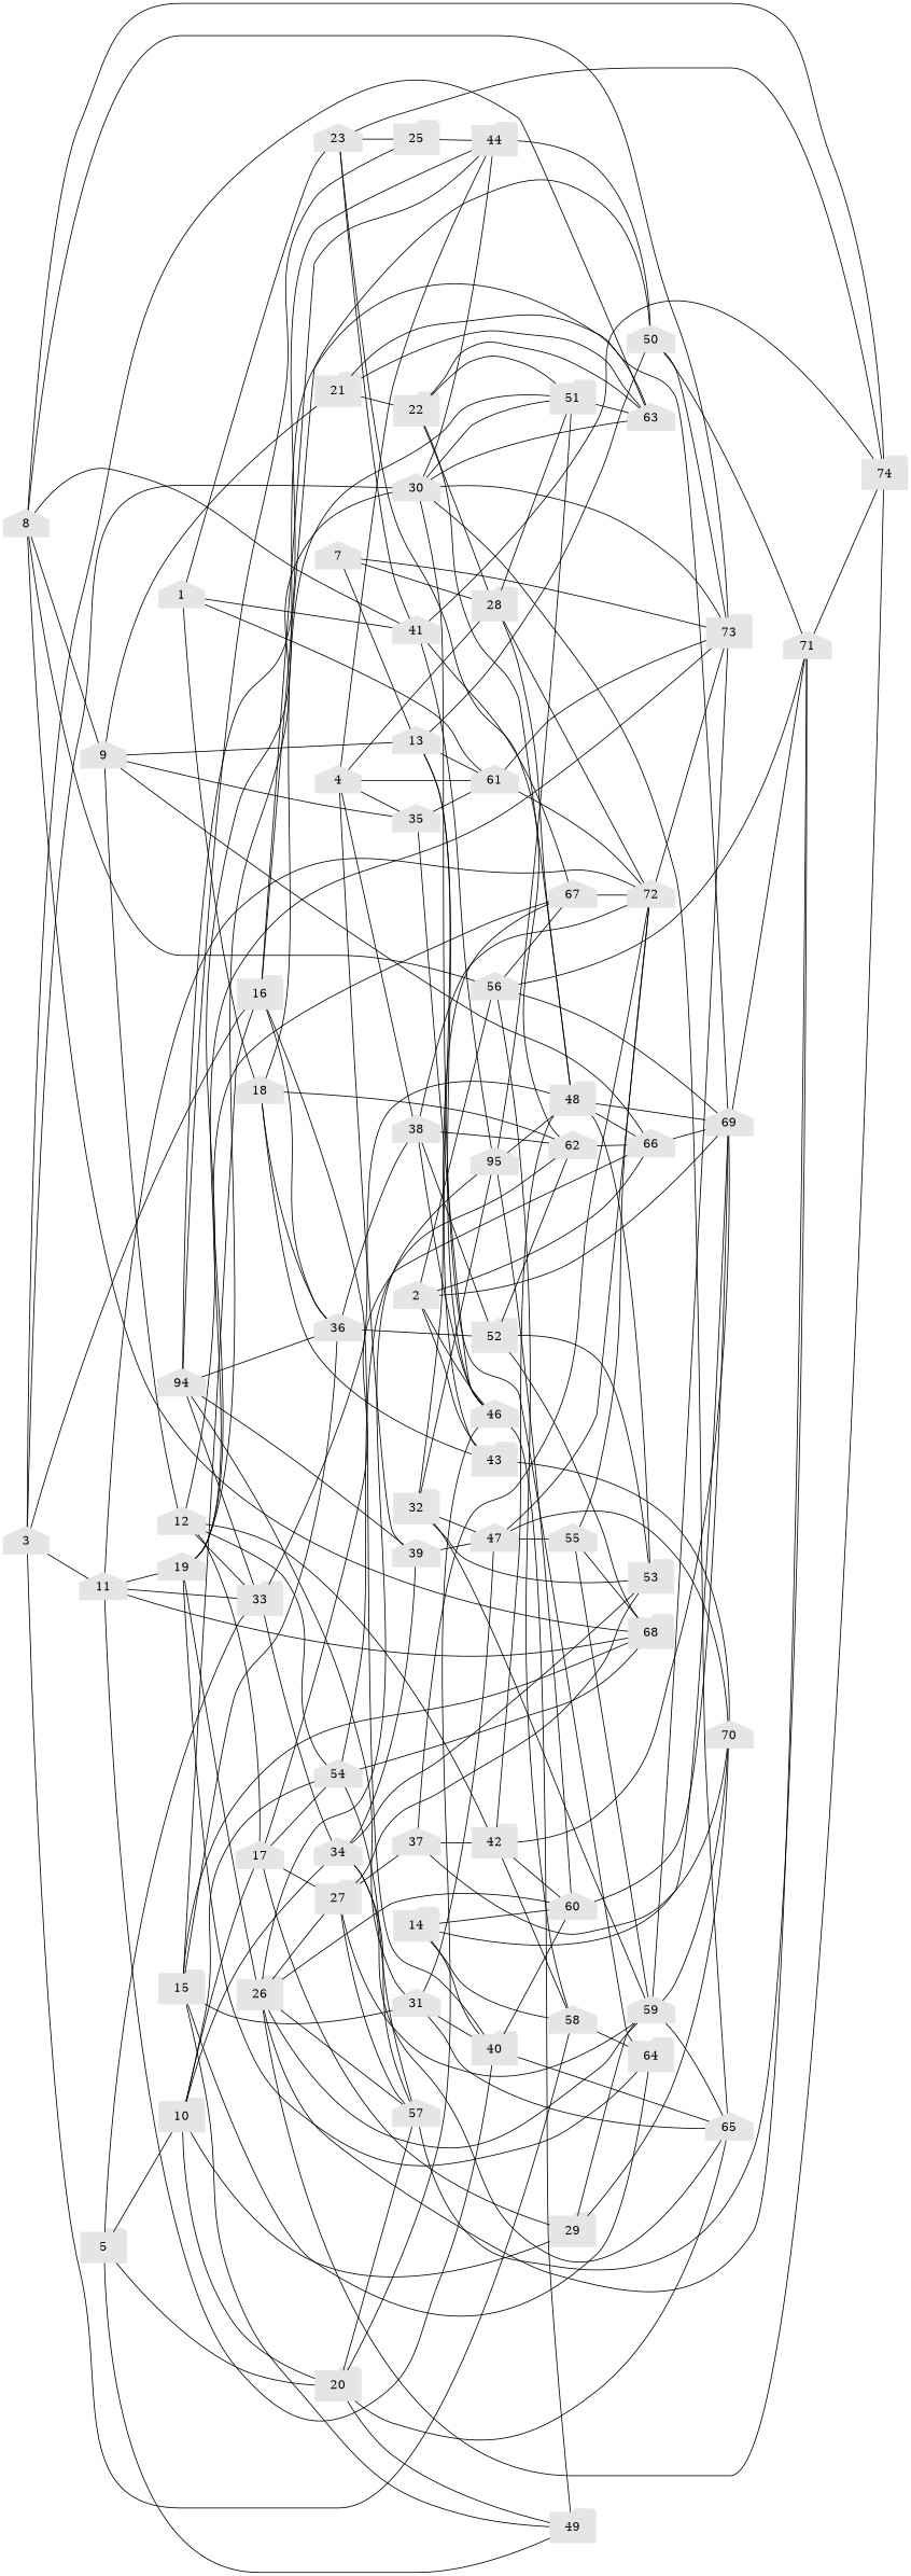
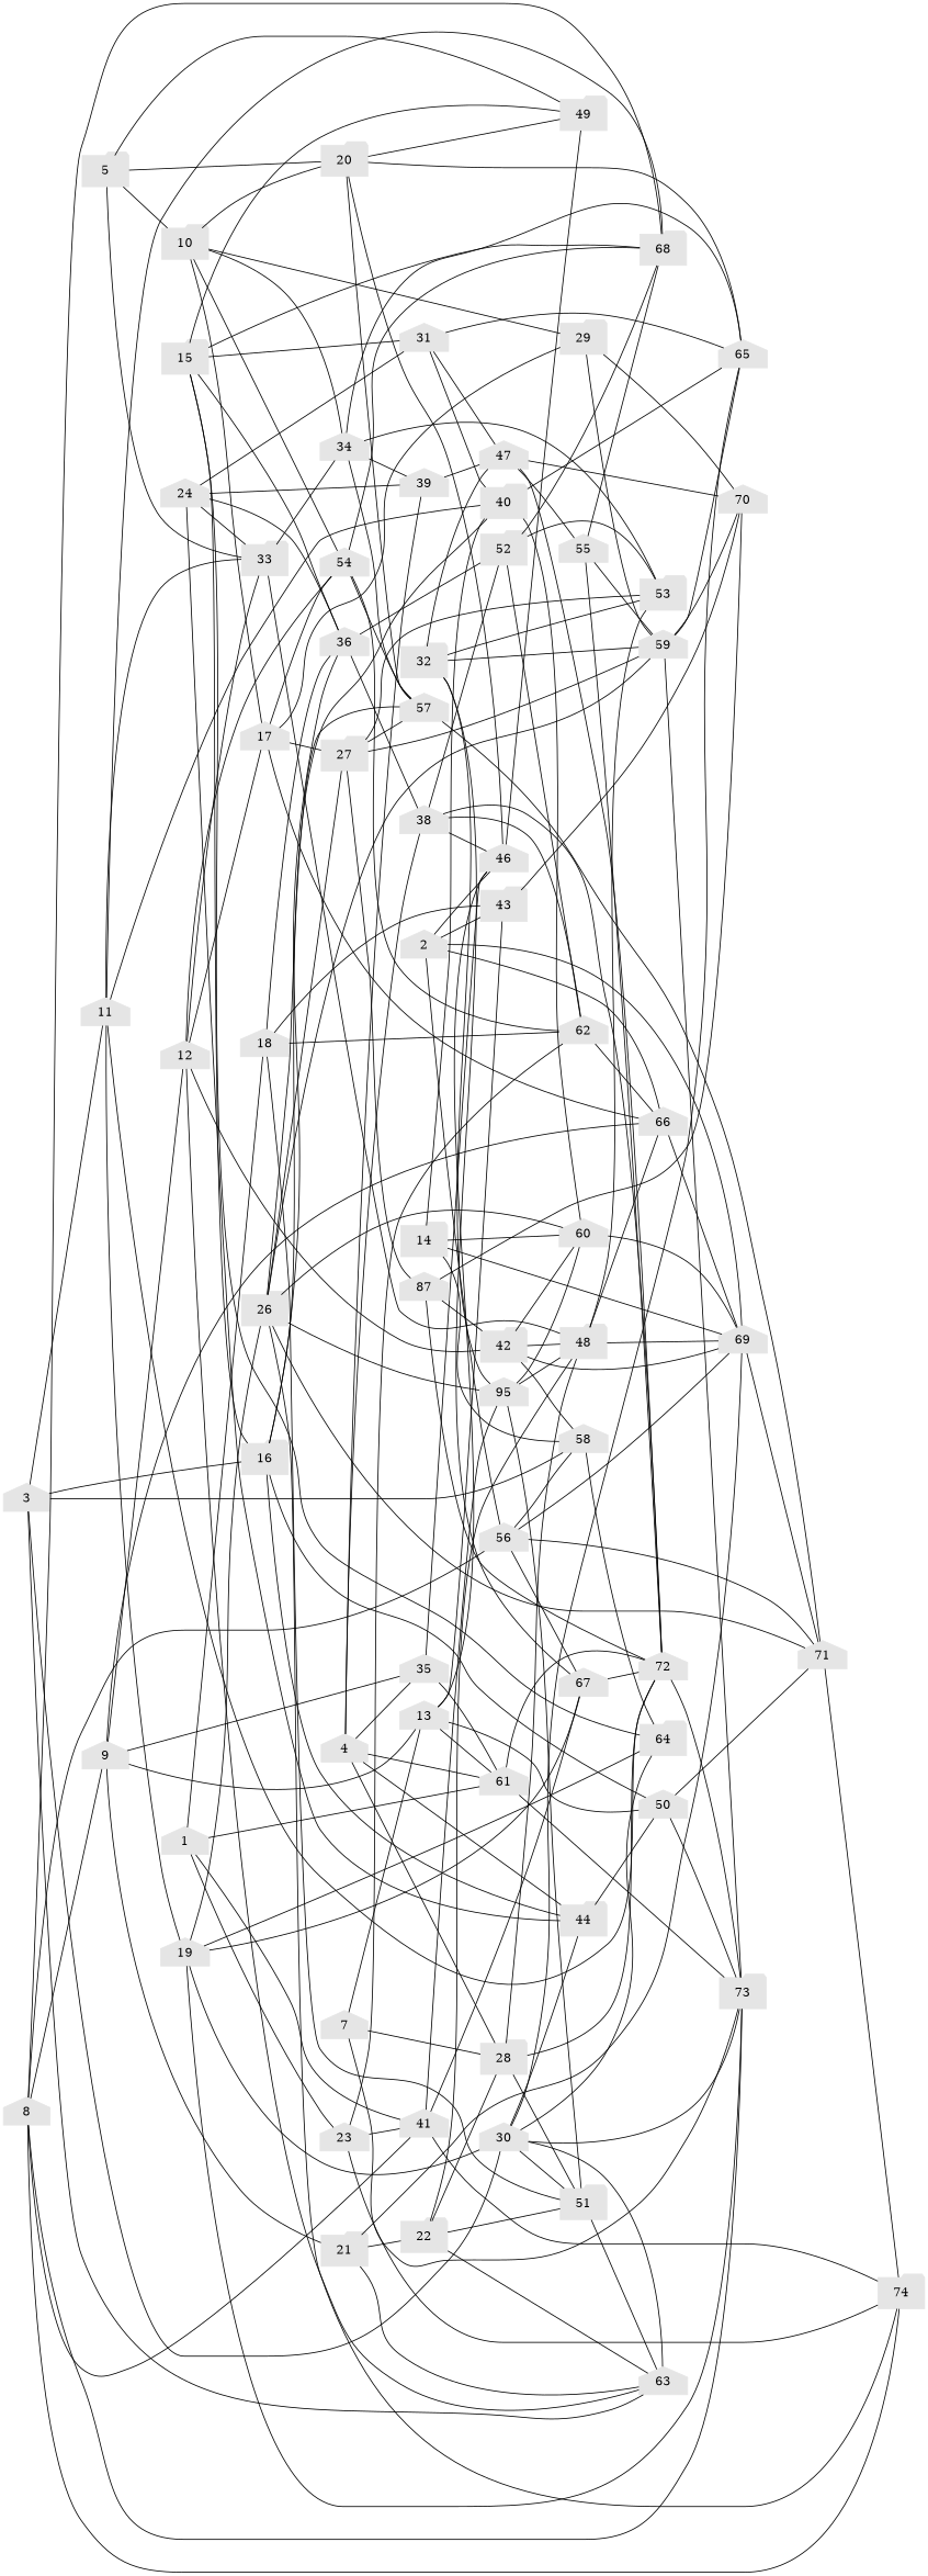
  graph {
    rankdir=LR
    node [color=gray90 shape=house style=filled]
    edge [weight=1.0]
    1
    18
    23
    41
    61
    43 [shape=folder]
    36
    51 [shape=folder]
    62
    74 [shape=folder]
-   25 [shape=folder]
    67
    n13 [label=95]
    73 [shape=folder]
    72
    2
    46
    56
    66
    69
    70
    49 [shape=folder]
    58
    71
    3
    11
    16 [shape=folder]
    30
    63
    33 [shape=folder]
    68 [shape=folder]
    19
    40 [shape=folder]
    44 [shape=folder]
    50
    64 [shape=folder]
    65
    4
    28 [shape=folder]
    35
    38
    39
    48 [shape=folder]
    52 [shape=folder]
    47
    5 [shape=folder]
    10 [shape=folder]
    20 [shape=folder]
    17
    29 [shape=folder]
    34
    54
    57
    53 [shape=folder]
    7
    13
    8
    9
    12
    21 [shape=folder]
    42 [shape=folder]
    22 [shape=folder]
    27 [shape=folder]
    59
    26 [shape=folder]
    60
    14 [shape=folder]
    15 [shape=folder]
    31
-   37
-   24 [label=94]
+   37 [label=87]
+   24
    55
    32 [shape=folder]
    1 -- 18
    1 -- 23
    1 -- 41
    1 -- 61
    18 -- 43
    18 -- 36
    18 -- 51
    18 -- 62
    23 -- 41
    23 -- 62
    23 -- 74
-   23 -- 25 [weight=2.0]
    41 -- 74
    41 -- 67
    41 -- n13
    61 -- 73
    61 -- 72
    43 -- 70
    36 -- 38
    36 -- 52
    51 -- 63
    62 -- 66
-   25 -- 44
    67 -- 72 [weight=2.0]
    n13 -- 51
    n13 -- 48
    n13 -- 60
    72 -- 73
    2 -- 43
    2 -- 46
    2 -- 56
    2 -- 66
    2 -- 69
    46 -- 49
    56 -- 67
    56 -- 69
    56 -- 58
    56 -- 71
    66 -- 69
    69 -- 71
    58 -- 64
    71 -- 74 [weight=2.0]
    3 -- 58 [weight=2.0]
    3 -- 11
    3 -- 16
    3 -- 30
    3 -- 63
    11 -- 72
    11 -- 33
    11 -- 68
    11 -- 19
    11 -- 40
    16 -- 36
    16 -- 40
    16 -- 44
    16 -- 50
    30 -- 51
    30 -- 73
    30 -- 63
    30 -- 44
    30 -- 64
    30 -- 65
    33 -- 48
    33 -- 34
    19 -- 67
    19 -- 73
    19 -- 30
    19 -- 64
    19 -- 26
    40 -- 65
    40 -- 60
    44 -- 50
    50 -- 73
    50 -- 71 [weight=2.0]
    4 -- 61
    4 -- 44
    4 -- 28
    4 -- 35
    4 -- 38
    4 -- 39
    28 -- 51
    28 -- 72
    28 -- 48
    35 -- 61
    35 -- 46
    38 -- 62
    38 -- 72
    38 -- 46
    38 -- 52
    39 -- 47
    48 -- 66
    48 -- 69 [weight=2.0]
    48 -- 53
    52 -- 62
    52 -- 68
    52 -- 53
    47 -- 72
    47 -- 70 [weight=2.0]
    47 -- 55
    5 -- 49
    5 -- 33
    5 -- 10
    5 -- 20
    10 -- 20
    10 -- 17
    10 -- 29
    10 -- 34
    10 -- 54
    20 -- 46
    20 -- 49
    20 -- 65
    20 -- 57
    17 -- 66
    17 -- 29
    17 -- 54
    17 -- 27
    29 -- 70
    29 -- 59
    34 -- 65
    34 -- 39
    34 -- 57
    34 -- 53
    54 -- 62
    54 -- 68
    54 -- 57
    57 -- 71
    7 -- 73
    7 -- 28
    7 -- 13
    13 -- 61
    13 -- 43
    13 -- 46
    13 -- 50
    8 -- 41
    8 -- 74
    8 -- 73
    8 -- 56
    8 -- 68
    8 -- 9
    9 -- 66
    9 -- 35
    9 -- 13
    9 -- 12
    9 -- 21
    12 -- 63
    12 -- 33
    12 -- 17
    12 -- 54
    12 -- 42
    21 -- 69
    21 -- 63
    21 -- 22
    42 -- 69
    42 -- 58
    42 -- 48
    42 -- 60
    22 -- 51
    22 -- 63
    22 -- 28
    22 -- 48 [weight=2.0]
    27 -- 57
    27 -- 53
    27 -- 59
    27 -- 37
    59 -- 73
    59 -- 70
    59 -- 65
    26 -- 74
    26 -- n13
    26 -- 71
    26 -- 57
    26 -- 27
    26 -- 59
    26 -- 60
    60 -- 69
    14 -- 69
    14 -- 58
    14 -- 40
    14 -- 60
    15 -- 36
    15 -- 49
    15 -- 16
    15 -- 68
    15 -- 64
    15 -- 31
    31 -- 40
    31 -- 65
    31 -- 47 [weight=2.0]
    37 -- 72
    37 -- 70
    37 -- 42
    24 -- 36
-   24 -- 25
    24 -- 33
    24 -- 44
    24 -- 39
    24 -- 31
    55 -- 72
    55 -- 68
    55 -- 59
    32 -- 67
    32 -- n13
    32 -- 47
    32 -- 53 [weight=2.0]
    32 -- 59
  }
